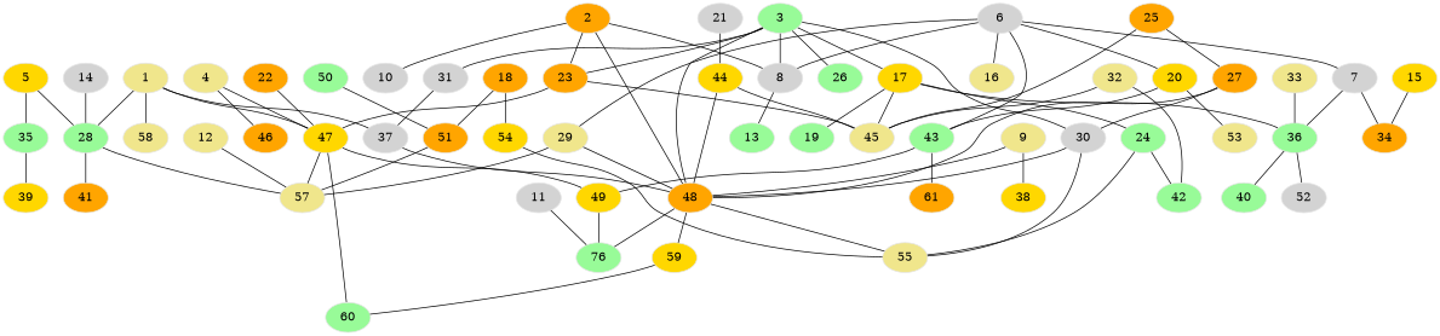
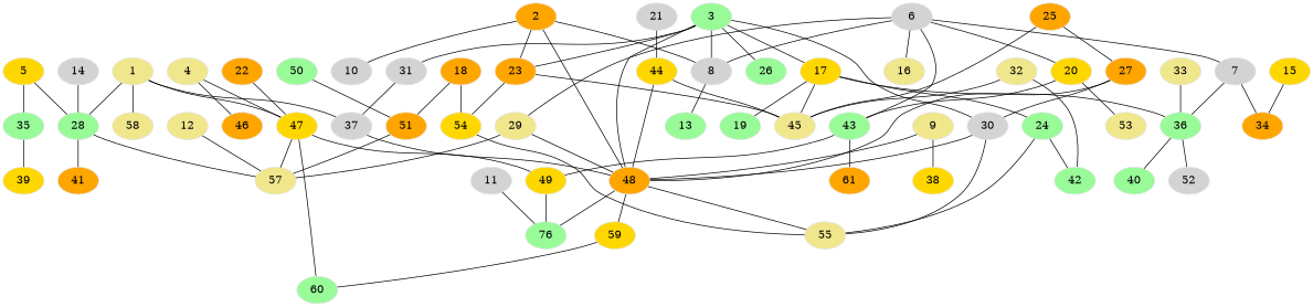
  graph {
    node [color=gray90 fillcolor=palegreen style=filled]
    edge [weight=1.0]
    1 [fillcolor=khaki]
    28
    37 [fillcolor=lightgrey]
    47 [fillcolor=gold]
    58 [fillcolor=khaki]
    57 [fillcolor=khaki]
    41 [fillcolor=orange]
    48 [fillcolor=orange]
    49 [fillcolor=gold]
    60
    2 [fillcolor=orange]
    8 [fillcolor=lightgrey]
    10 [fillcolor=lightgrey]
    23 [fillcolor=orange]
    13
    45 [fillcolor=khaki]
    n17 [label=76]
    55 [fillcolor=khaki]
    59 [fillcolor=gold]
    3
    17 [fillcolor=gold]
    26
    30 [fillcolor=lightgrey]
    31 [fillcolor=lightgrey]
    36
    19
    24
    4 [fillcolor=khaki]
    46 [fillcolor=orange]
    5 [fillcolor=gold]
    35
    39 [fillcolor=gold]
    6 [fillcolor=lightgrey]
    7 [fillcolor=lightgrey]
    16 [fillcolor=khaki]
    20 [fillcolor=gold]
    29 [fillcolor=khaki]
    43
    34 [fillcolor=orange]
    53 [fillcolor=khaki]
    61 [fillcolor=orange]
    40
    52 [fillcolor=lightgrey]
    9 [fillcolor=khaki]
    38 [fillcolor=gold]
    11 [fillcolor=lightgrey]
    12 [fillcolor=khaki]
    14 [fillcolor=lightgrey]
    15 [fillcolor=gold]
    42
    18 [fillcolor=orange]
    51 [fillcolor=orange]
    54 [fillcolor=gold]
    21 [fillcolor=lightgrey]
    44 [fillcolor=gold]
    22 [fillcolor=orange]
    25 [fillcolor=orange]
    27 [fillcolor=orange]
    32 [fillcolor=khaki]
    33 [fillcolor=khaki]
    50
    1 -- 28
    1 -- 37
    1 -- 47
    1 -- 58
    28 -- 57
    28 -- 41
    37 -- 48
    47 -- 57
    47 -- 49
    47 -- 60 [weight=2.0]
    48 -- n17
    48 -- 55
    48 -- 59
    49 -- n17
    2 -- 48
    2 -- 8
    2 -- 10
    2 -- 23
    8 -- 13
-   23 -- 47
+   23 -- 54
    23 -- 45
    59 -- 60
    3 -- 48
    3 -- 8
    3 -- 23
    3 -- 17
    3 -- 26
    3 -- 30
    3 -- 31
    17 -- 45
    17 -- 36
    17 -- 19
    17 -- 24
    30 -- 48
    30 -- 55
    31 -- 37
    36 -- 40
    36 -- 52
    24 -- 55
    24 -- 42
    4 -- 47
    4 -- 46
    5 -- 28
    5 -- 35
    35 -- 39
    6 -- 8
    6 -- 7
    6 -- 16
    6 -- 20
    6 -- 29
    6 -- 43
    7 -- 36
    7 -- 34
    20 -- 43
    20 -- 53
    29 -- 57
    29 -- 48
    43 -- 49
    43 -- 61
    9 -- 48
    9 -- 38
    11 -- n17
    12 -- 57
    14 -- 28
    15 -- 34
    18 -- 51
    18 -- 54
    51 -- 57
    54 -- 55
    21 -- 44
    44 -- 48
    44 -- 45
    22 -- 47
    25 -- 45
    25 -- 27
    27 -- 48
    27 -- 30
    32 -- 45
    32 -- 42
    33 -- 36
    50 -- 51
  }
